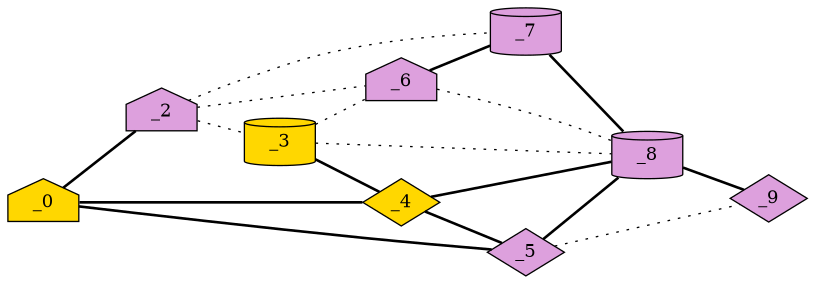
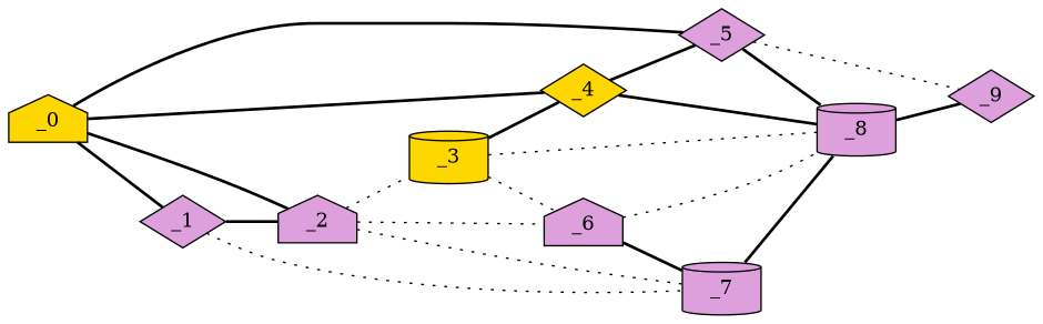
  graph {
    rankdir=LR
    node [fillcolor=plum shape=diamond style=filled y=51]
    edge [style=bold valence=1]
    _0 [fillcolor=gold shape=house x=4]
+   _1 [x=10 y=67]
    _2 [shape=house x=71 y=56]
    _4 [fillcolor=gold x=88 y=31]
    _5 [x=98 y=25]
    _7 [shape=cylinder x=111 y=101]
    _3 [fillcolor=gold shape=cylinder x=83]
    _6 [shape=house x=110 y=71]
    _8 [shape=cylinder x=124 y=46]
    _9 [x=125 y=34]
+   _0 -- _1
    _0 -- _2 [valence=2]
    _0 -- _4 [valence=2]
    _0 -- _5
+   _1 -- _2 [valence=2]
+   _1 -- _7 [style=dotted]
    _2 -- _7 [style=dotted valence=2]
    _2 -- _3 [style=dotted valence=2]
    _2 -- _6 [style=dotted valence=2]
    _4 -- _5 [valence=2]
    _4 -- _8
    _5 -- _8
    _5 -- _9 [style=dotted]
    _7 -- _8
    _3 -- _4 [valence=2]
    _3 -- _6 [style=dotted valence=2]
    _3 -- _8 [style=dotted valence=2]
    _6 -- _7
    _6 -- _8 [style=dotted]
    _8 -- _9
  }
